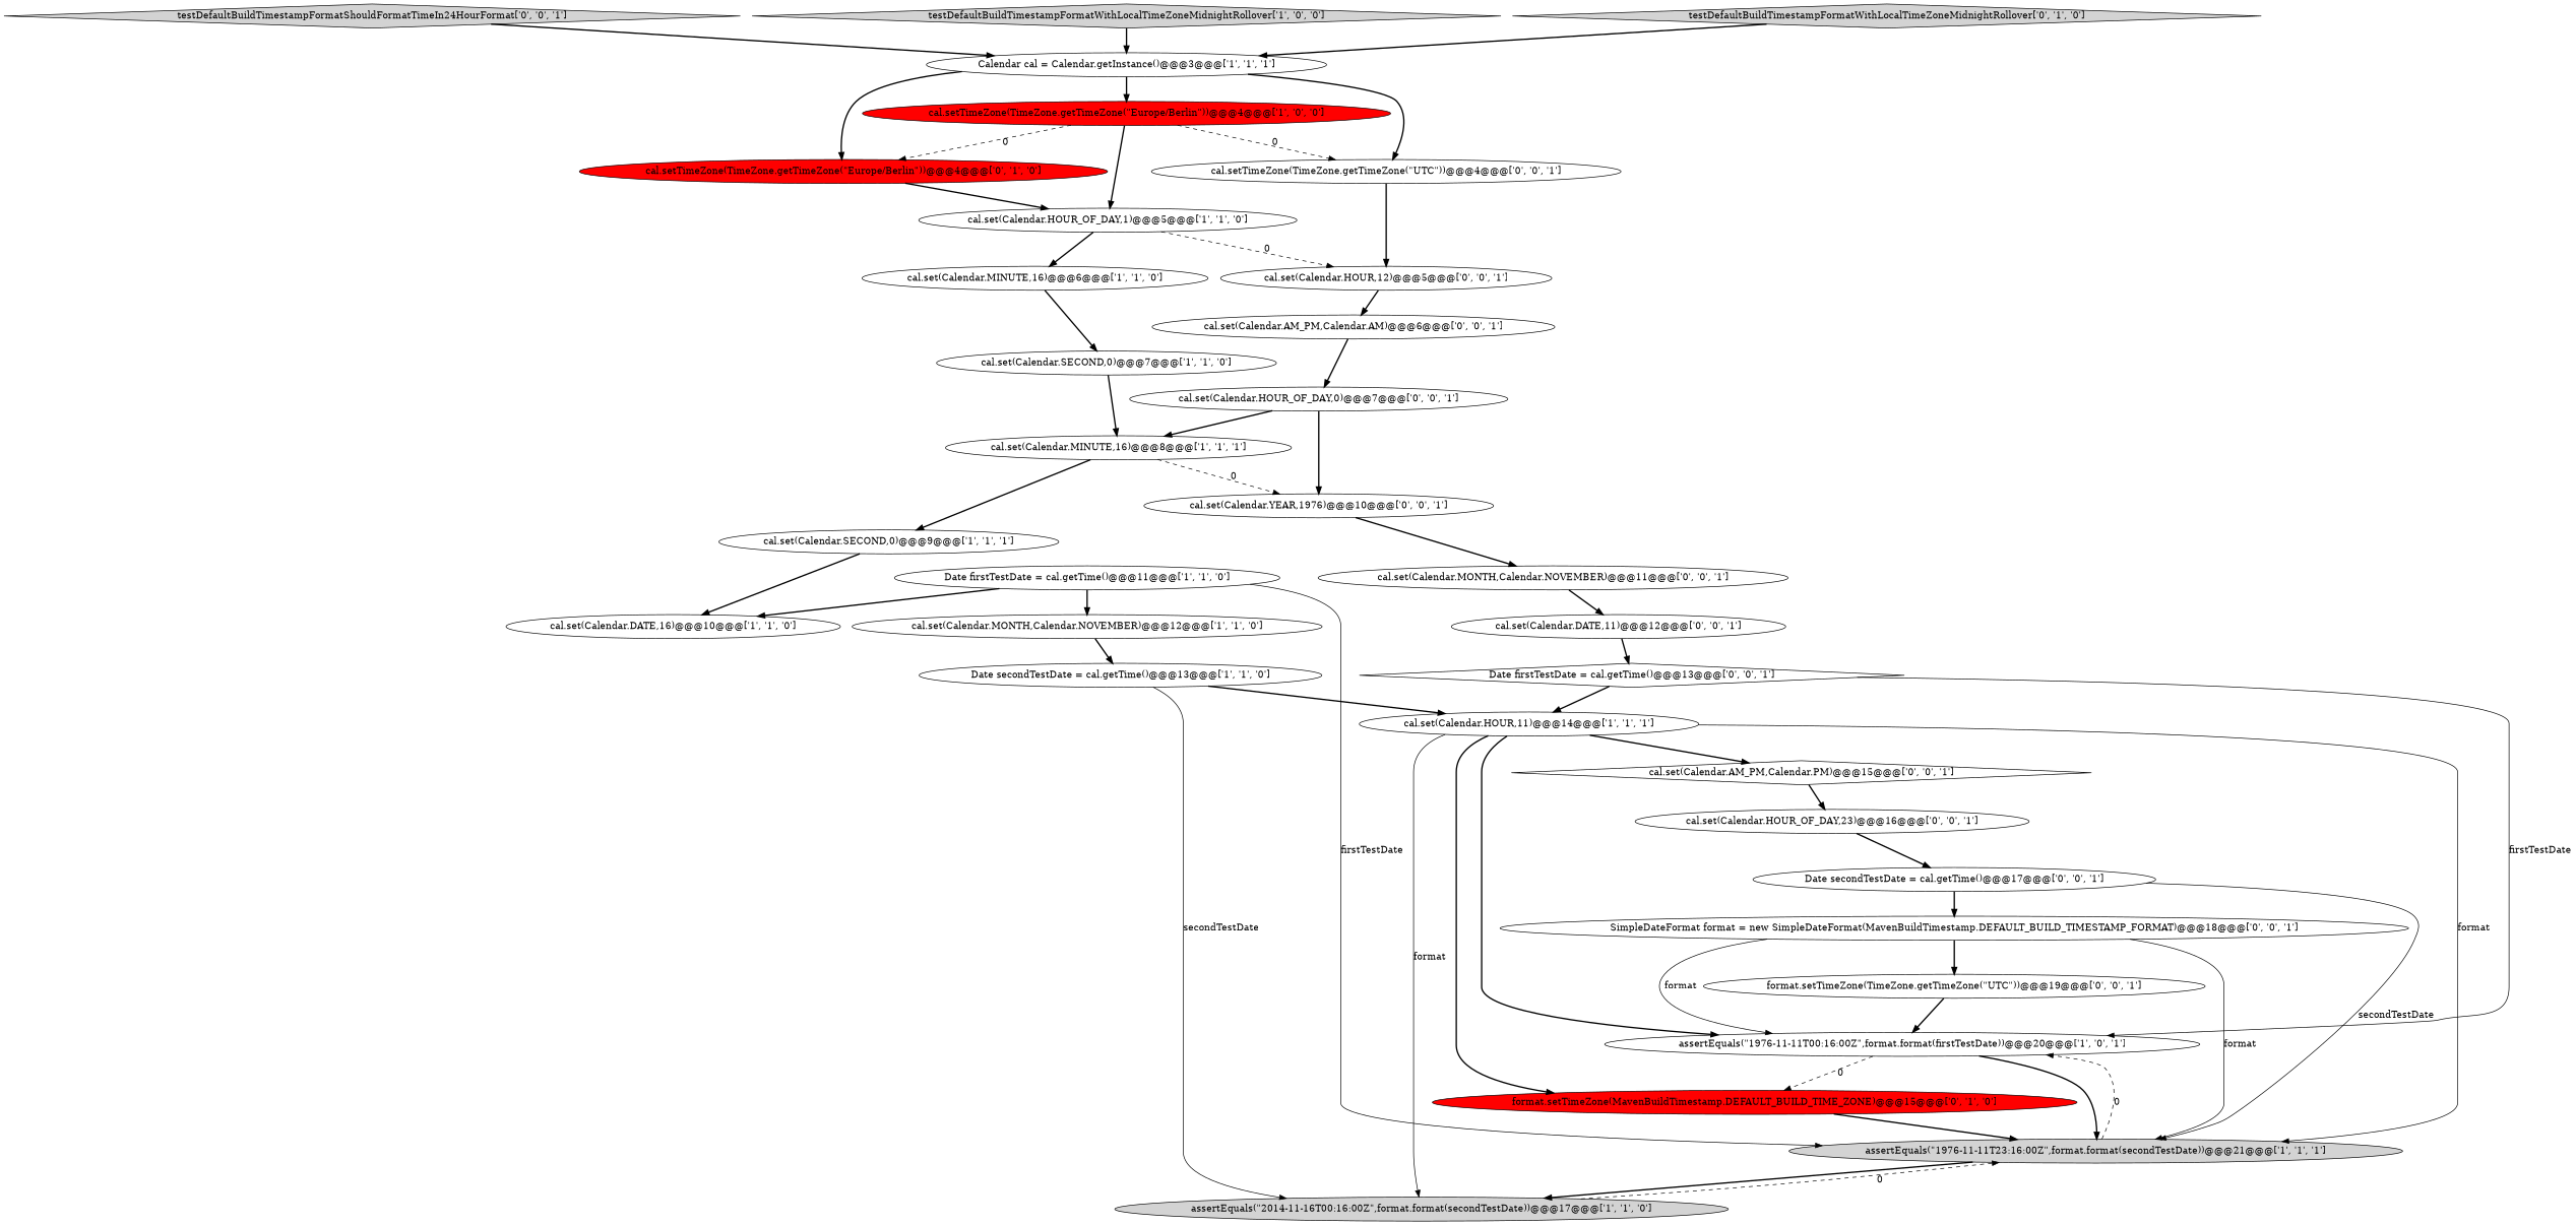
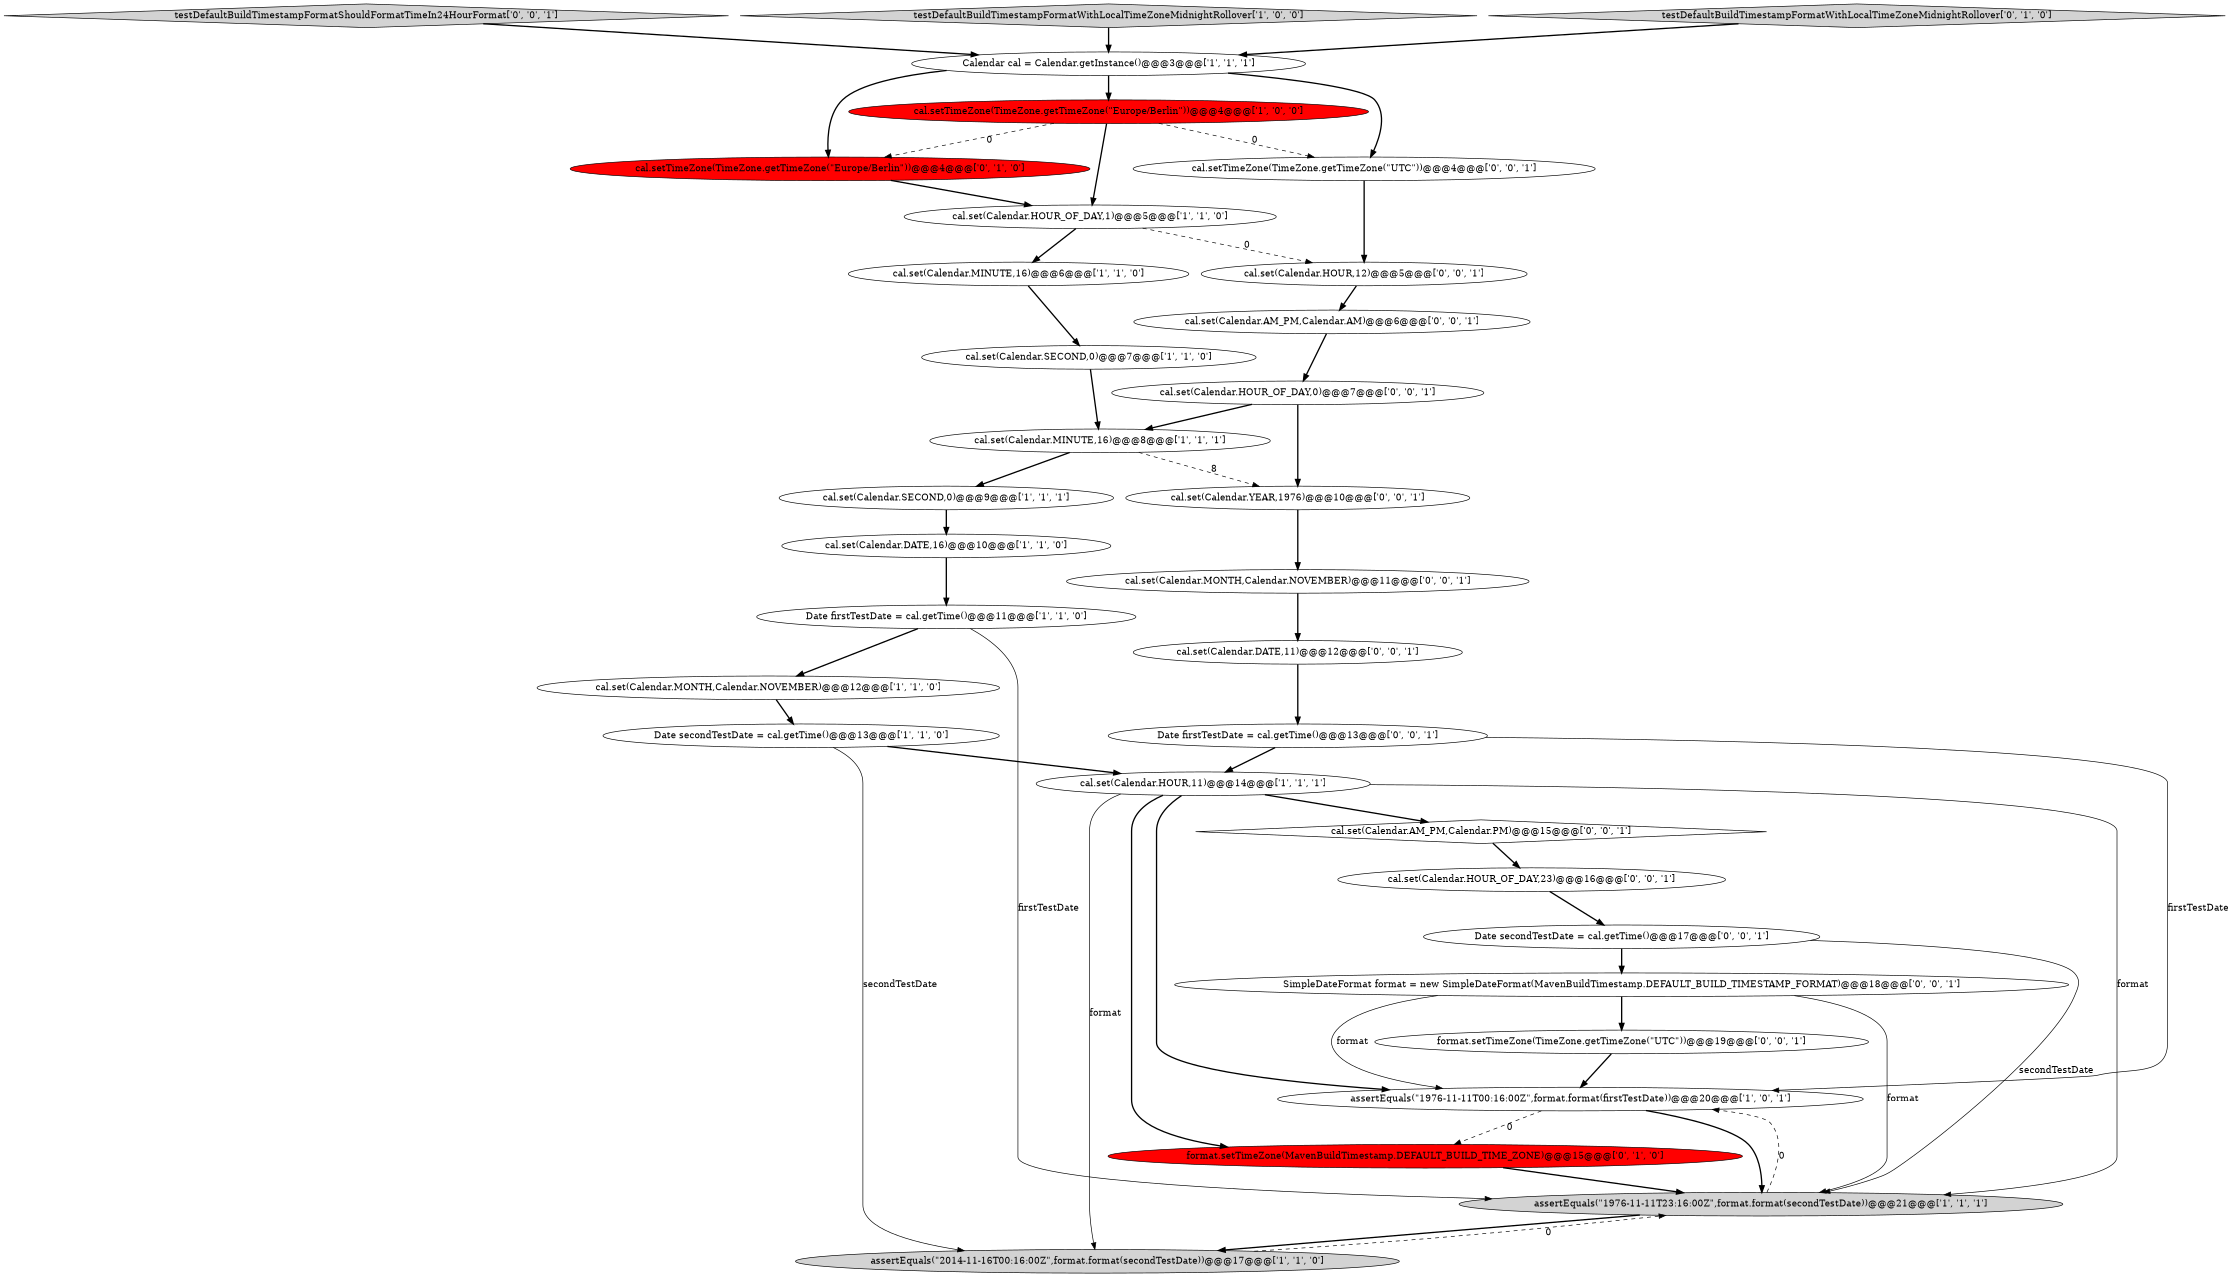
  digraph {
    node [fillcolor=white shape=ellipse style=filled]
    edge [style=bold]
    n1 [label="cal.set(Calendar.MONTH,Calendar.NOVEMBER)@@@11@@@['0', '0', '1']"]
    n2 [label="cal.set(Calendar.DATE,11)@@@12@@@['0', '0', '1']"]
-   n3 [label="Date firstTestDate = cal.getTime()@@@13@@@['0', '0', '1']" shape=diamond]
+   n3 [label="Date firstTestDate = cal.getTime()@@@13@@@['0', '0', '1']"]
    n4 [label="SimpleDateFormat format = new SimpleDateFormat(MavenBuildTimestamp.DEFAULT_BUILD_TIMESTAMP_FORMAT)@@@18@@@['0', '0', '1']"]
    n5 [label="format.setTimeZone(TimeZone.getTimeZone(\"UTC\"))@@@19@@@['0', '0', '1']"]
    n6 [fillcolor=lightgray label="assertEquals(\"1976-11-11T23:16:00Z\",format.format(secondTestDate))@@@21@@@['1', '1', '1']"]
    n7 [label="assertEquals(\"1976-11-11T00:16:00Z\",format.format(firstTestDate))@@@20@@@['1', '0', '1']"]
    n8 [fillcolor=lightgray label="assertEquals(\"2014-11-16T00:16:00Z\",format.format(secondTestDate))@@@17@@@['1', '1', '0']"]
    n9 [fillcolor=red label="format.setTimeZone(MavenBuildTimestamp.DEFAULT_BUILD_TIME_ZONE)@@@15@@@['0', '1', '0']"]
    n10 [label="cal.set(Calendar.DATE,16)@@@10@@@['1', '1', '0']"]
    n11 [label="Date firstTestDate = cal.getTime()@@@11@@@['1', '1', '0']"]
    n12 [label="cal.set(Calendar.MONTH,Calendar.NOVEMBER)@@@12@@@['1', '1', '0']"]
    n13 [fillcolor=red label="cal.setTimeZone(TimeZone.getTimeZone(\"Europe/Berlin\"))@@@4@@@['0', '1', '0']"]
    n14 [label="cal.set(Calendar.HOUR_OF_DAY,1)@@@5@@@['1', '1', '0']"]
    n15 [label="cal.set(Calendar.MINUTE,16)@@@6@@@['1', '1', '0']"]
    n16 [label="cal.set(Calendar.HOUR,12)@@@5@@@['0', '0', '1']"]
    n17 [label="cal.set(Calendar.YEAR,1976)@@@10@@@['0', '0', '1']"]
    n18 [label="Date secondTestDate = cal.getTime()@@@13@@@['1', '1', '0']"]
    n19 [label="cal.set(Calendar.HOUR,11)@@@14@@@['1', '1', '1']"]
    n20 [label="cal.set(Calendar.AM_PM,Calendar.PM)@@@15@@@['0', '0', '1']" shape=diamond]
    n21 [label="cal.set(Calendar.SECOND,0)@@@7@@@['1', '1', '0']"]
    n22 [label="cal.set(Calendar.MINUTE,16)@@@8@@@['1', '1', '1']"]
    n23 [fillcolor=lightgray label="testDefaultBuildTimestampFormatShouldFormatTimeIn24HourFormat['0', '0', '1']" shape=diamond]
    n24 [label="Calendar cal = Calendar.getInstance()@@@3@@@['1', '1', '1']"]
    n25 [fillcolor=red label="cal.setTimeZone(TimeZone.getTimeZone(\"Europe/Berlin\"))@@@4@@@['1', '0', '0']"]
    n26 [label="cal.setTimeZone(TimeZone.getTimeZone(\"UTC\"))@@@4@@@['0', '0', '1']"]
    n27 [label="cal.set(Calendar.AM_PM,Calendar.AM)@@@6@@@['0', '0', '1']"]
    n28 [label="Date secondTestDate = cal.getTime()@@@17@@@['0', '0', '1']"]
    n29 [label="cal.set(Calendar.HOUR_OF_DAY,23)@@@16@@@['0', '0', '1']"]
    n30 [fillcolor=lightgray label="testDefaultBuildTimestampFormatWithLocalTimeZoneMidnightRollover['1', '0', '0']" shape=diamond]
    n31 [label="cal.set(Calendar.HOUR_OF_DAY,0)@@@7@@@['0', '0', '1']"]
    n32 [label="cal.set(Calendar.SECOND,0)@@@9@@@['1', '1', '1']"]
    n33 [fillcolor=lightgray label="testDefaultBuildTimestampFormatWithLocalTimeZoneMidnightRollover['0', '1', '0']" shape=diamond]
    n1 -> n2
    n2 -> n3
    n3 -> n7 [label=firstTestDate style=solid]
    n3 -> n19
    n4 -> n5
    n4 -> n6 [label=format style=solid]
    n4 -> n7 [label=format style=solid]
    n5 -> n7
    n6 -> n7 [label=0 style=dashed]
    n6 -> n8
    n7 -> n6
    n7 -> n9 [label=0 style=dashed]
    n8 -> n6 [label=0 style=dashed]
    n9 -> n6
-   n11 -> n10
+   n10 -> n11
    n11 -> n6 [label=firstTestDate style=solid]
    n11 -> n12
    n12 -> n18
    n13 -> n14
    n14 -> n15
    n14 -> n16 [label=0 style=dashed]
    n15 -> n21
    n16 -> n27
    n17 -> n1
    n18 -> n8 [label=secondTestDate style=solid]
    n18 -> n19
    n19 -> n6 [label=format style=solid]
    n19 -> n7
    n19 -> n8 [label=format style=solid]
    n19 -> n9
    n19 -> n20
    n20 -> n29
    n21 -> n22
-   n22 -> n17 [label=0 style=dashed]
+   n22 -> n17 [label=8 style=dashed]
    n22 -> n32
    n23 -> n24
    n24 -> n13
    n24 -> n25
    n24 -> n26
    n25 -> n13 [label=0 style=dashed]
    n25 -> n14
    n25 -> n26 [label=0 style=dashed]
    n26 -> n16
    n27 -> n31
    n28 -> n4
    n28 -> n6 [label=secondTestDate style=solid]
    n29 -> n28
    n30 -> n24
    n31 -> n17
    n31 -> n22
    n32 -> n10
    n33 -> n24
  }
